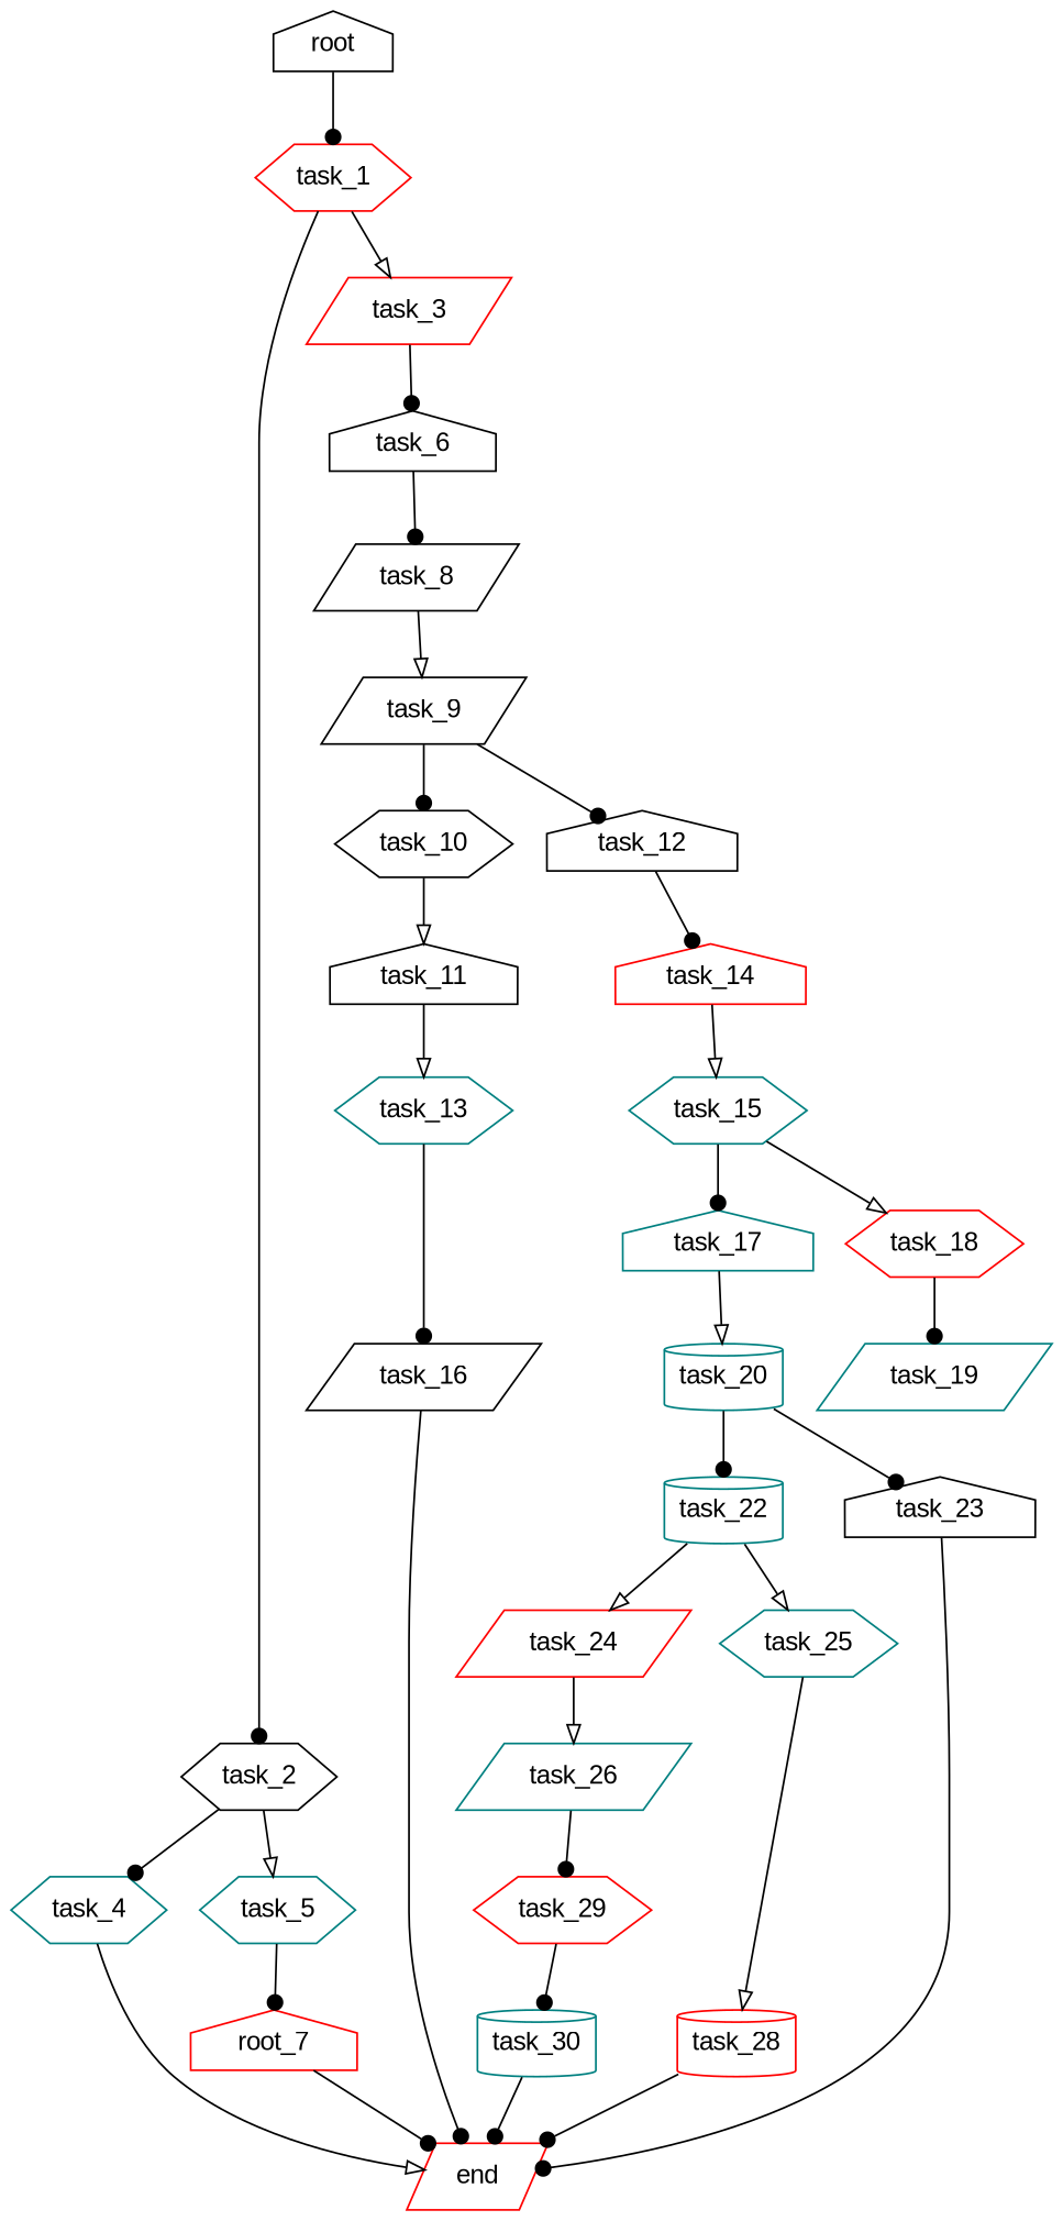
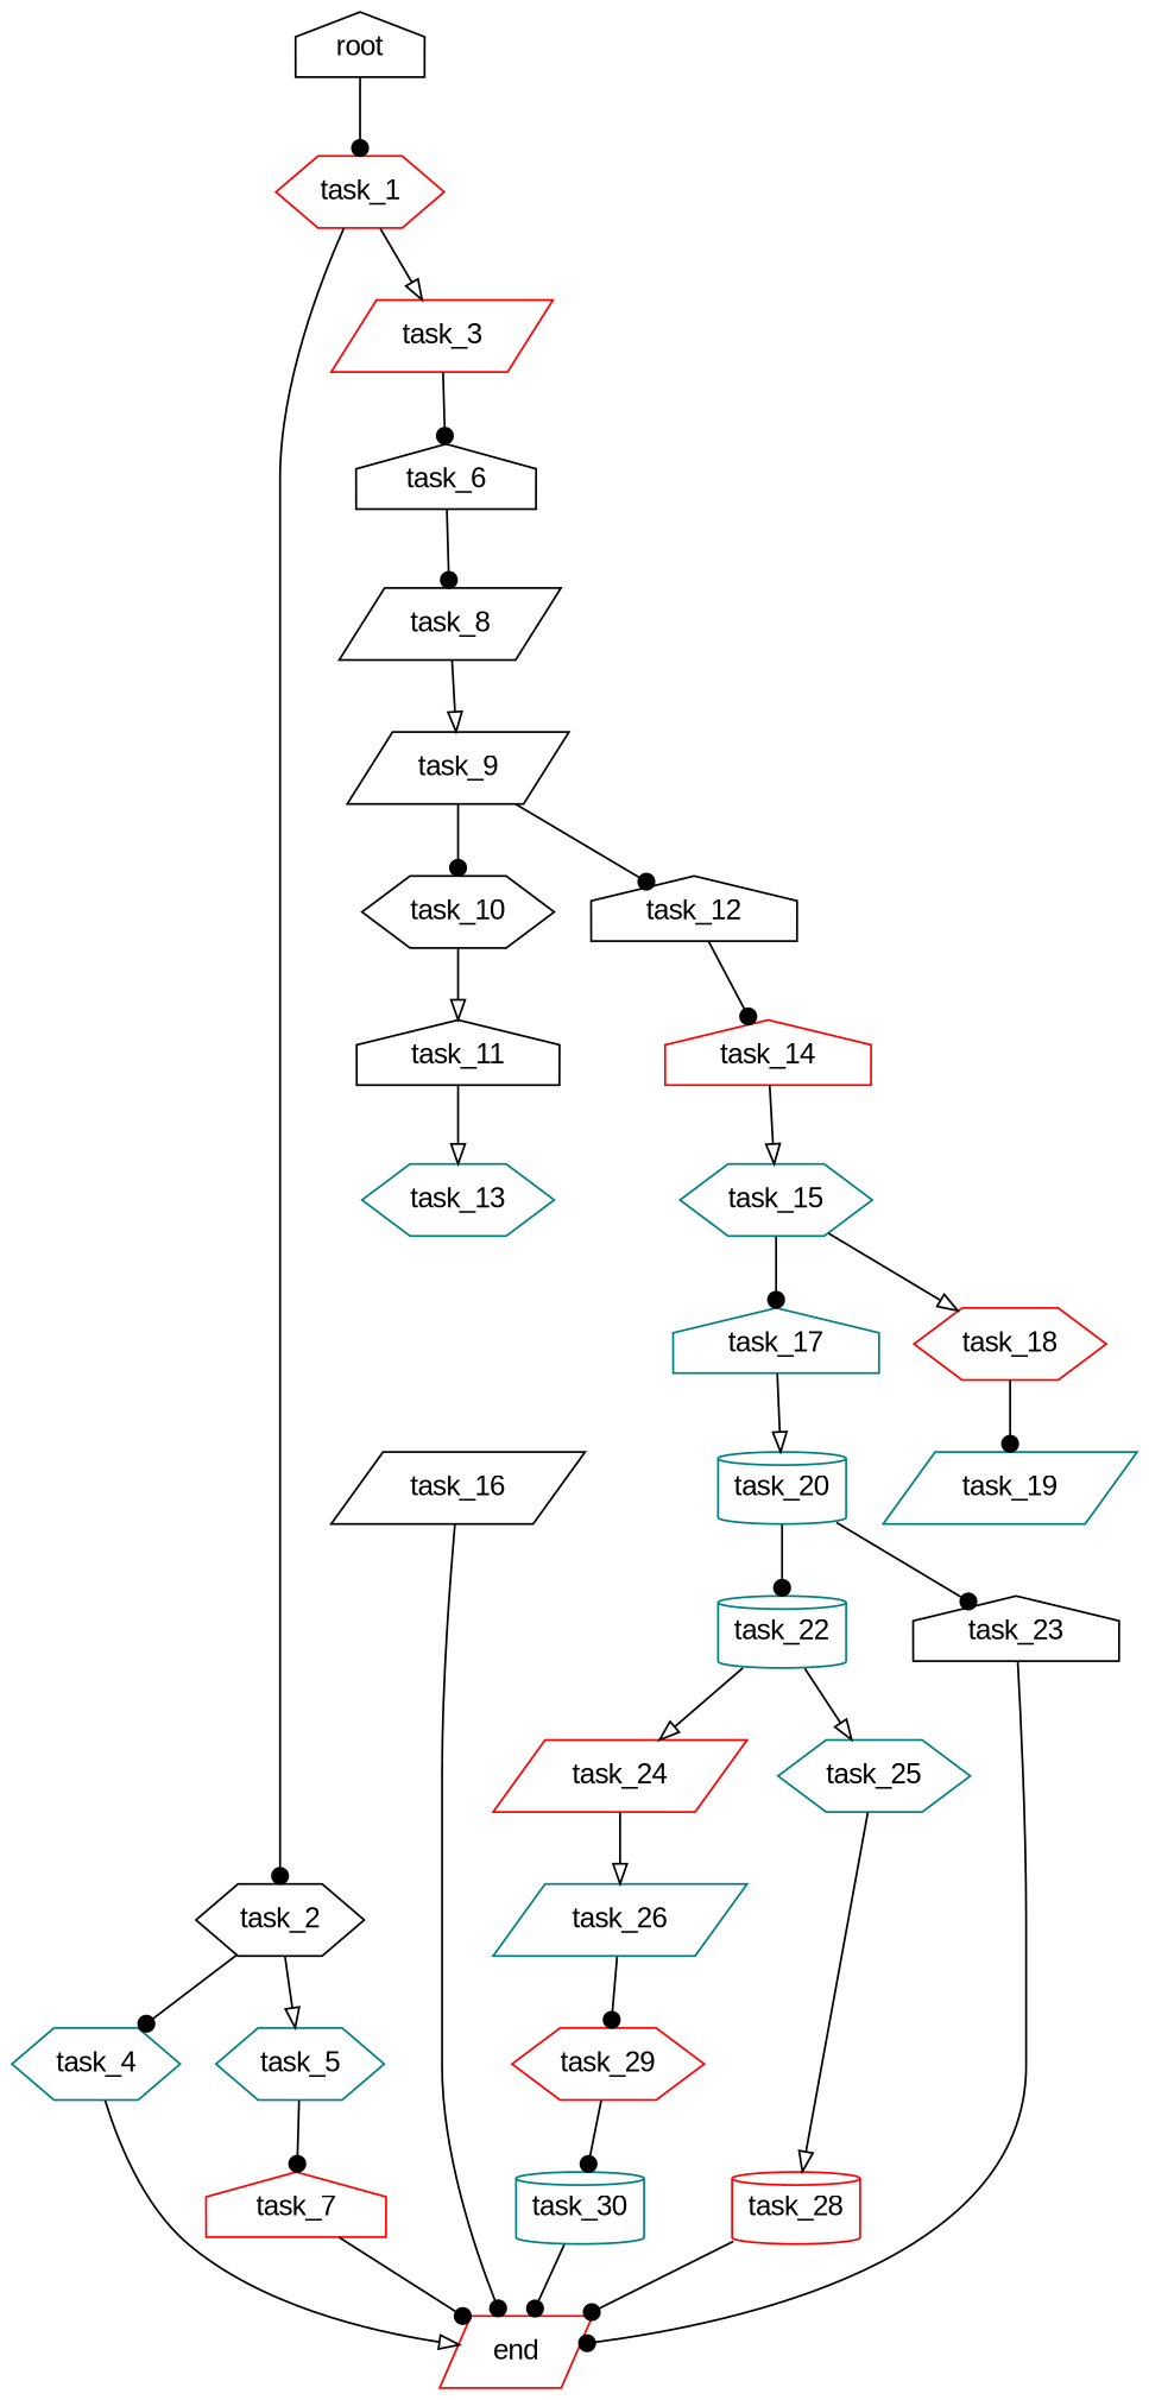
  digraph {
    fontname="Liberation Sans"
    node [color=teal fontname="Liberation Sans" shape=hexagon]
    edge [arrowhead=dot fontname="Liberation Sans"]
    root [color=black shape=house]
    task_1 [color=red]
    task_2 [color=black]
    task_3 [color=red shape=parallelogram]
    task_4
    task_5
    task_6 [color=black shape=house]
    end [color=red shape=parallelogram]
-   task_7 [color=red shape=house label=root_7]
+   task_7 [color=red shape=house]
    task_8 [color=black shape=parallelogram]
    task_9 [color=black shape=parallelogram]
    task_10 [color=black]
    task_12 [color=black shape=house]
    task_11 [color=black shape=house]
    task_14 [color=red shape=house]
    task_13
    task_16 [color=black shape=parallelogram]
    task_15
    task_17 [shape=house]
    task_18 [color=red]
    task_20 [shape=cylinder]
    task_19 [shape=parallelogram]
    task_22 [shape=cylinder]
    task_23 [color=black shape=house]
    task_24 [color=red shape=parallelogram]
    task_25
    task_26 [shape=parallelogram]
    task_28 [color=red shape=cylinder]
    task_29 [color=red]
    task_30 [shape=cylinder]
    root -> task_1
    task_1 -> task_2
    task_1 -> task_3 [arrowhead=onormal]
    task_2 -> task_4
    task_2 -> task_5 [arrowhead=onormal]
    task_3 -> task_6
    task_4 -> end [arrowhead=onormal]
    task_5 -> task_7
    task_6 -> task_8
    task_7 -> end
    task_8 -> task_9 [arrowhead=onormal]
    task_9 -> task_10
    task_9 -> task_12
    task_10 -> task_11 [arrowhead=onormal]
    task_12 -> task_14
    task_11 -> task_13 [arrowhead=onormal]
    task_14 -> task_15 [arrowhead=onormal]
-   task_13 -> task_16
    task_16 -> end
    task_15 -> task_17
    task_15 -> task_18 [arrowhead=onormal]
    task_17 -> task_20 [arrowhead=onormal]
    task_18 -> task_19
    task_20 -> task_22
    task_20 -> task_23
    task_22 -> task_24 [arrowhead=onormal]
    task_22 -> task_25 [arrowhead=onormal]
    task_23 -> end
    task_24 -> task_26 [arrowhead=onormal]
    task_25 -> task_28 [arrowhead=onormal]
    task_26 -> task_29
    task_28 -> end
    task_29 -> task_30
    task_30 -> end
  }
